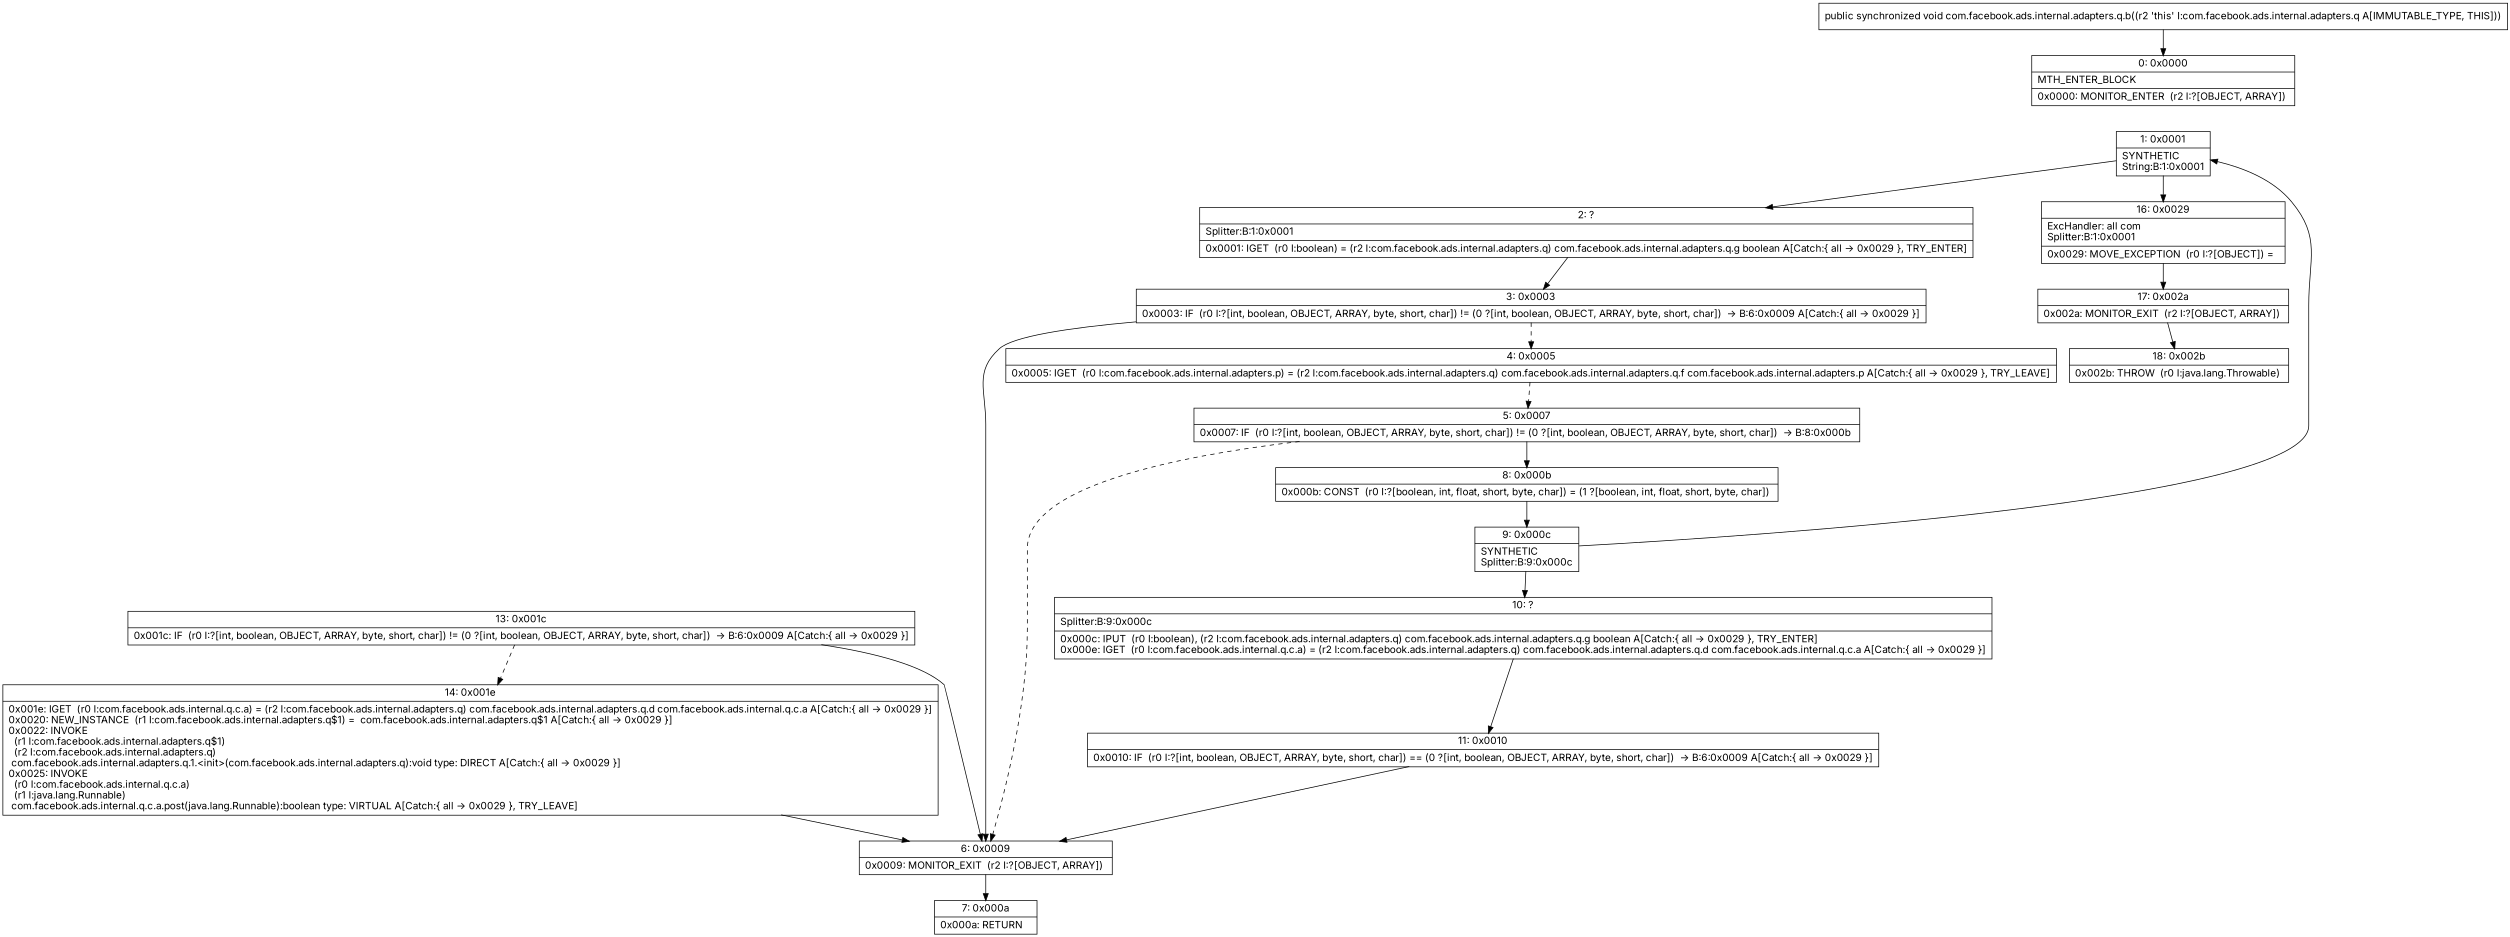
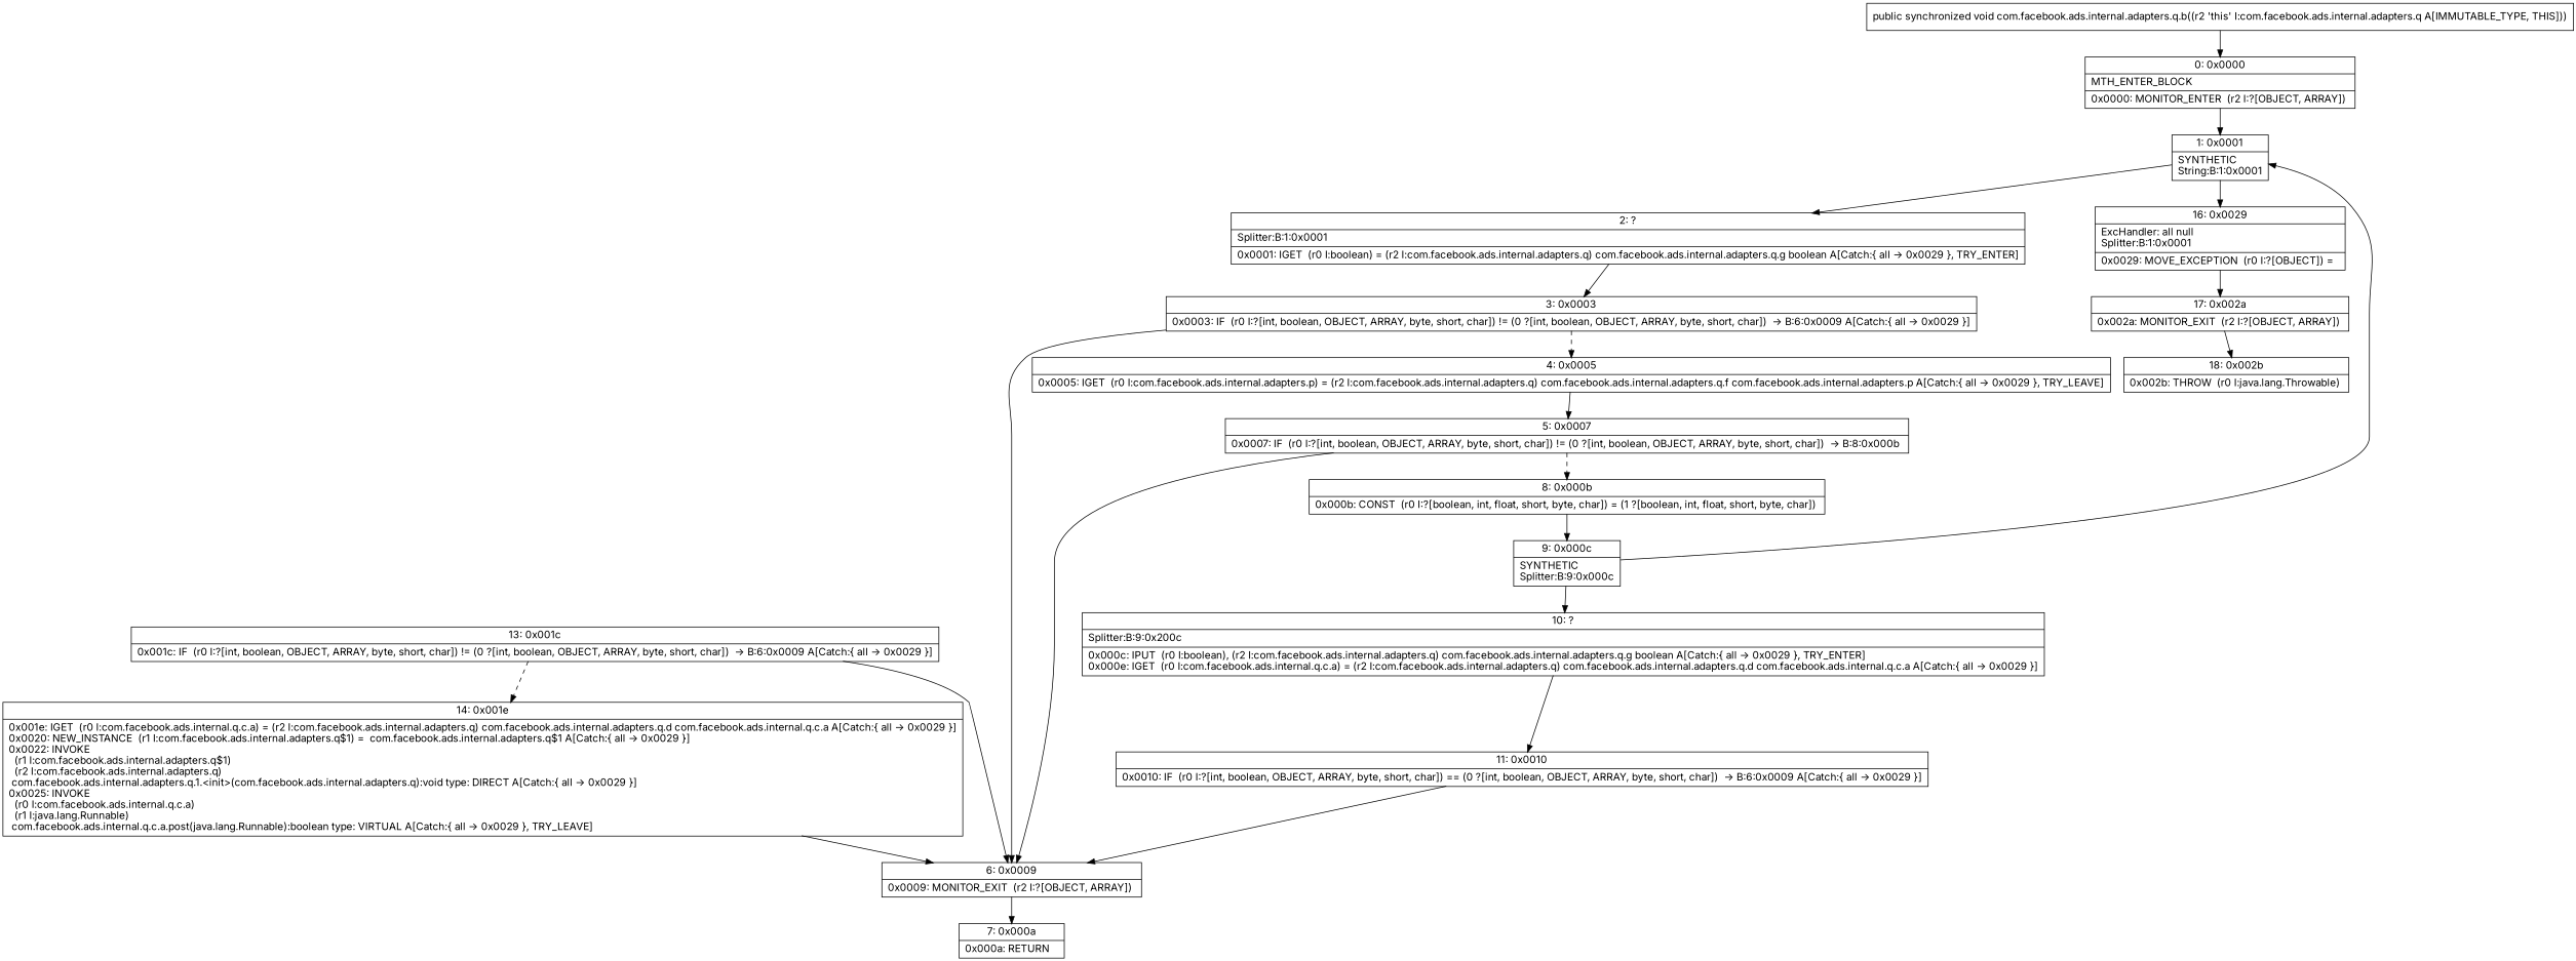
  digraph {
    fontname=Inter
    node [fontname=Inter shape=record]
    edge [fontname=Inter]
    n1 [label="{0\:\ 0x0000|MTH_ENTER_BLOCK\l|0x0000: MONITOR_ENTER  (r2 I:?[OBJECT, ARRAY]) \l}"]
    n2 [label="{1\:\ 0x0001|SYNTHETIC\lString:B:1:0x0001\l}"]
    n3 [label="{2\:\ ?|Splitter:B:1:0x0001\l|0x0001: IGET  (r0 I:boolean) = (r2 I:com.facebook.ads.internal.adapters.q) com.facebook.ads.internal.adapters.q.g boolean A[Catch:\{ all \-\> 0x0029 \}, TRY_ENTER]\l}"]
-   n4 [label="{16\:\ 0x0029|ExcHandler: all com\lSplitter:B:1:0x0001\l|0x0029: MOVE_EXCEPTION  (r0 I:?[OBJECT]) =  \l}"]
+   n4 [label="{16\:\ 0x0029|ExcHandler: all null\lSplitter:B:1:0x0001\l|0x0029: MOVE_EXCEPTION  (r0 I:?[OBJECT]) =  \l}"]
    n5 [label="{3\:\ 0x0003|0x0003: IF  (r0 I:?[int, boolean, OBJECT, ARRAY, byte, short, char]) != (0 ?[int, boolean, OBJECT, ARRAY, byte, short, char])  \-\> B:6:0x0009 A[Catch:\{ all \-\> 0x0029 \}]\l}"]
    n6 [label="{17\:\ 0x002a|0x002a: MONITOR_EXIT  (r2 I:?[OBJECT, ARRAY]) \l}"]
    n7 [label="{4\:\ 0x0005|0x0005: IGET  (r0 I:com.facebook.ads.internal.adapters.p) = (r2 I:com.facebook.ads.internal.adapters.q) com.facebook.ads.internal.adapters.q.f com.facebook.ads.internal.adapters.p A[Catch:\{ all \-\> 0x0029 \}, TRY_LEAVE]\l}"]
    n8 [label="{6\:\ 0x0009|0x0009: MONITOR_EXIT  (r2 I:?[OBJECT, ARRAY]) \l}"]
    n9 [label="{5\:\ 0x0007|0x0007: IF  (r0 I:?[int, boolean, OBJECT, ARRAY, byte, short, char]) != (0 ?[int, boolean, OBJECT, ARRAY, byte, short, char])  \-\> B:8:0x000b \l}"]
    n10 [label="{7\:\ 0x000a|0x000a: RETURN   \l}"]
    n11 [label="{8\:\ 0x000b|0x000b: CONST  (r0 I:?[boolean, int, float, short, byte, char]) = (1 ?[boolean, int, float, short, byte, char]) \l}"]
    n12 [label="{9\:\ 0x000c|SYNTHETIC\lSplitter:B:9:0x000c\l}"]
-   n13 [label="{10\:\ ?|Splitter:B:9:0x000c\l|0x000c: IPUT  (r0 I:boolean), (r2 I:com.facebook.ads.internal.adapters.q) com.facebook.ads.internal.adapters.q.g boolean A[Catch:\{ all \-\> 0x0029 \}, TRY_ENTER]\l0x000e: IGET  (r0 I:com.facebook.ads.internal.q.c.a) = (r2 I:com.facebook.ads.internal.adapters.q) com.facebook.ads.internal.adapters.q.d com.facebook.ads.internal.q.c.a A[Catch:\{ all \-\> 0x0029 \}]\l}"]
+   n13 [label="{10\:\ ?|Splitter:B:9:0x200c\l|0x000c: IPUT  (r0 I:boolean), (r2 I:com.facebook.ads.internal.adapters.q) com.facebook.ads.internal.adapters.q.g boolean A[Catch:\{ all \-\> 0x0029 \}, TRY_ENTER]\l0x000e: IGET  (r0 I:com.facebook.ads.internal.q.c.a) = (r2 I:com.facebook.ads.internal.adapters.q) com.facebook.ads.internal.adapters.q.d com.facebook.ads.internal.q.c.a A[Catch:\{ all \-\> 0x0029 \}]\l}"]
    n14 [label="{11\:\ 0x0010|0x0010: IF  (r0 I:?[int, boolean, OBJECT, ARRAY, byte, short, char]) == (0 ?[int, boolean, OBJECT, ARRAY, byte, short, char])  \-\> B:6:0x0009 A[Catch:\{ all \-\> 0x0029 \}]\l}"]
    n15 [label="{13\:\ 0x001c|0x001c: IF  (r0 I:?[int, boolean, OBJECT, ARRAY, byte, short, char]) != (0 ?[int, boolean, OBJECT, ARRAY, byte, short, char])  \-\> B:6:0x0009 A[Catch:\{ all \-\> 0x0029 \}]\l}"]
    n16 [label="{14\:\ 0x001e|0x001e: IGET  (r0 I:com.facebook.ads.internal.q.c.a) = (r2 I:com.facebook.ads.internal.adapters.q) com.facebook.ads.internal.adapters.q.d com.facebook.ads.internal.q.c.a A[Catch:\{ all \-\> 0x0029 \}]\l0x0020: NEW_INSTANCE  (r1 I:com.facebook.ads.internal.adapters.q$1) =  com.facebook.ads.internal.adapters.q$1 A[Catch:\{ all \-\> 0x0029 \}]\l0x0022: INVOKE  \l  (r1 I:com.facebook.ads.internal.adapters.q$1)\l  (r2 I:com.facebook.ads.internal.adapters.q)\l com.facebook.ads.internal.adapters.q.1.\<init\>(com.facebook.ads.internal.adapters.q):void type: DIRECT A[Catch:\{ all \-\> 0x0029 \}]\l0x0025: INVOKE  \l  (r0 I:com.facebook.ads.internal.q.c.a)\l  (r1 I:java.lang.Runnable)\l com.facebook.ads.internal.q.c.a.post(java.lang.Runnable):boolean type: VIRTUAL A[Catch:\{ all \-\> 0x0029 \}, TRY_LEAVE]\l}"]
    n17 [label="{18\:\ 0x002b|0x002b: THROW  (r0 I:java.lang.Throwable) \l}"]
    n18 [label="{public synchronized void com.facebook.ads.internal.adapters.q.b((r2 'this' I:com.facebook.ads.internal.adapters.q A[IMMUTABLE_TYPE, THIS])) }"]
+   n1 -> n2
    n2 -> n3
    n2 -> n4
    n3 -> n5
    n4 -> n6
    n5 -> n7 [style=dashed]
    n5 -> n8
    n6 -> n17
-   n7 -> n9 [style=dashed]
+   n7 -> n9
    n8 -> n10
-   n9 -> n8 [style=dashed]
-   n9 -> n11
+   n9 -> n8 [style=solid]
+   n9 -> n11 [style=dashed]
    n11 -> n12
    n12 -> n2
    n12 -> n13
    n13 -> n14
    n14 -> n8
    n15 -> n8
    n15 -> n16 [style=dashed]
    n16 -> n8
    n18 -> n1
  }
